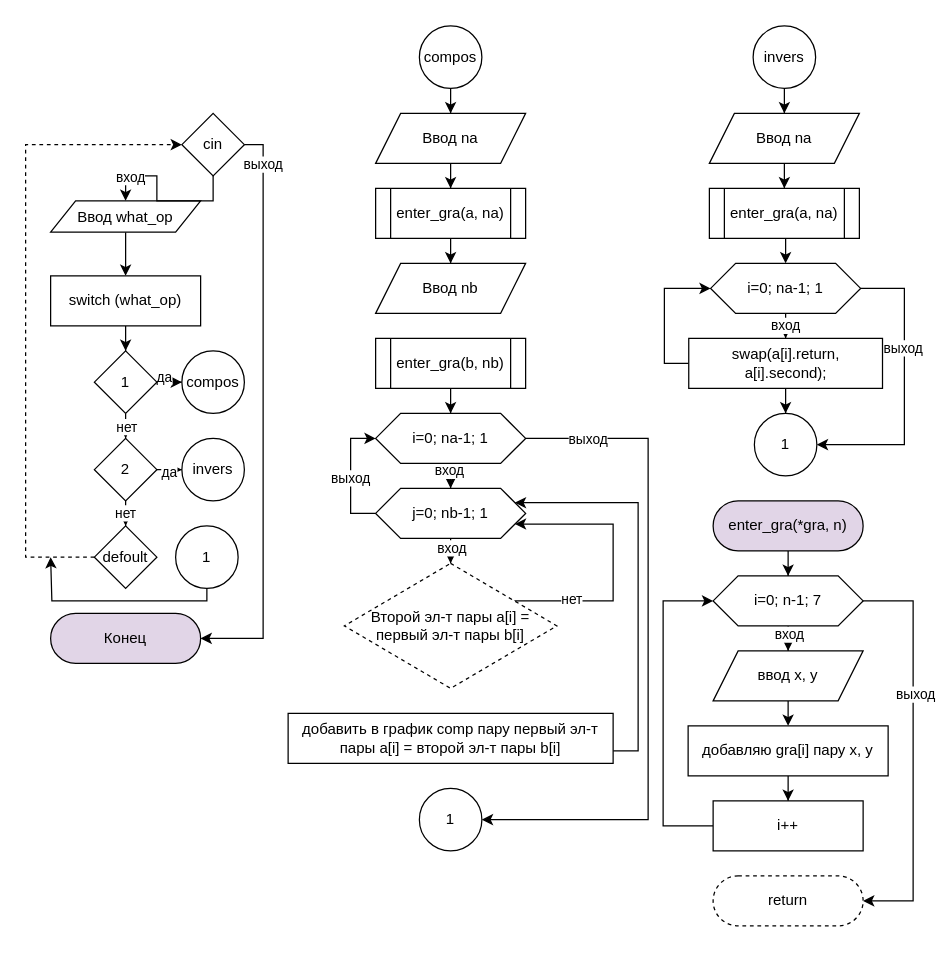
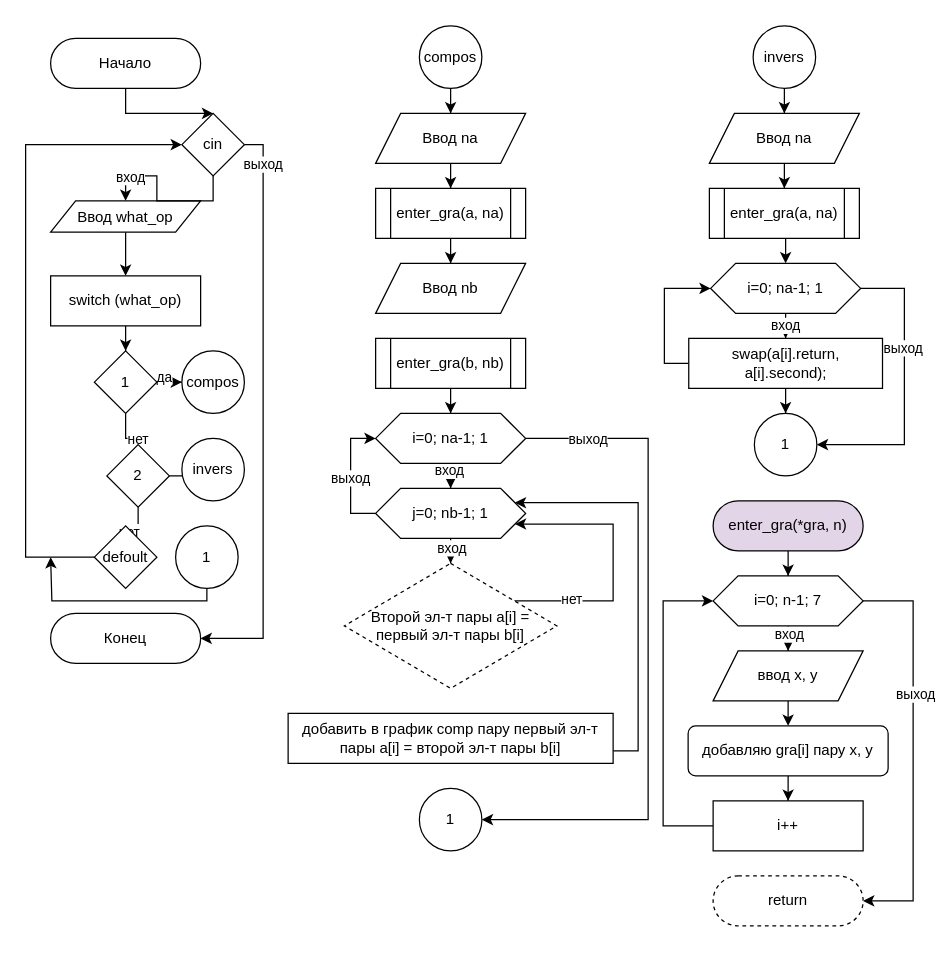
  <mxCell id="0" />
  <mxCell id="1" parent="0" />
  <mxCell id="2" style="edgeStyle=orthogonalEdgeStyle;rounded=0;orthogonalLoop=1;jettySize=auto;html=1;labelBackgroundColor=none;fontColor=default;" parent="1" source="3" target="5" edge="1"><mxGeometry relative="1" as="geometry" /></mxCell>
  <mxCell id="3" value="Ввод what_op" style="shape=parallelogram;perimeter=parallelogramPerimeter;whiteSpace=wrap;html=1;fixedSize=1;rounded=0;labelBackgroundColor=none;" parent="1" vertex="1"><mxGeometry x="40" y="160" width="120" height="25" as="geometry" /></mxCell>
  <mxCell id="4" style="edgeStyle=orthogonalEdgeStyle;rounded=0;orthogonalLoop=1;jettySize=auto;html=1;labelBackgroundColor=none;fontColor=default;" parent="1" source="5" target="10" edge="1"><mxGeometry relative="1" as="geometry" /></mxCell>
  <mxCell id="5" value="switch (what_op)" style="rounded=0;whiteSpace=wrap;html=1;labelBackgroundColor=none;" parent="1" vertex="1"><mxGeometry x="40" y="220" width="120" height="40" as="geometry" /></mxCell>
  <mxCell id="6" style="edgeStyle=orthogonalEdgeStyle;rounded=0;orthogonalLoop=1;jettySize=auto;html=1;labelBackgroundColor=none;fontColor=default;" parent="1" source="10" target="15" edge="1"><mxGeometry relative="1" as="geometry" /></mxCell>
  <mxCell id="7" value="нет" style="edgeLabel;html=1;align=center;verticalAlign=middle;resizable=0;points=[];" vertex="1" connectable="0" parent="6"><mxGeometry x="0.673" relative="1" as="geometry"><mxPoint as="offset" /></mxGeometry></mxCell>
  <mxCell id="8" style="edgeStyle=orthogonalEdgeStyle;rounded=0;orthogonalLoop=1;jettySize=auto;html=1;entryX=0;entryY=0.5;entryDx=0;entryDy=0;labelBackgroundColor=none;fontColor=default;" parent="1" source="10" target="54" edge="1"><mxGeometry relative="1" as="geometry" /></mxCell>
  <mxCell id="9" value="да" style="edgeLabel;html=1;align=center;verticalAlign=middle;resizable=0;points=[];" vertex="1" connectable="0" parent="8"><mxGeometry x="0.165" y="-5" relative="1" as="geometry"><mxPoint as="offset" /></mxGeometry></mxCell>
  <mxCell id="10" value="1" style="rhombus;whiteSpace=wrap;html=1;rounded=0;labelBackgroundColor=none;" parent="1" vertex="1"><mxGeometry x="75" y="280" width="50" height="50" as="geometry" /></mxCell>
  <mxCell id="11" style="edgeStyle=orthogonalEdgeStyle;rounded=0;orthogonalLoop=1;jettySize=auto;html=1;labelBackgroundColor=none;fontColor=default;" parent="1" source="15" target="17" edge="1"><mxGeometry relative="1" as="geometry" /></mxCell>
  <mxCell id="12" value="нет" style="edgeLabel;html=1;align=center;verticalAlign=middle;resizable=0;points=[];" vertex="1" connectable="0" parent="11"><mxGeometry x="0.621" y="-1" relative="1" as="geometry"><mxPoint as="offset" /></mxGeometry></mxCell>
  <mxCell id="13" style="edgeStyle=orthogonalEdgeStyle;rounded=0;orthogonalLoop=1;jettySize=auto;html=1;entryX=0;entryY=0.5;entryDx=0;entryDy=0;labelBackgroundColor=none;fontColor=default;" parent="1" source="15" target="55" edge="1"><mxGeometry relative="1" as="geometry" /></mxCell>
  <mxCell id="14" value="да" style="edgeLabel;html=1;align=center;verticalAlign=middle;resizable=0;points=[];" vertex="1" connectable="0" parent="13"><mxGeometry x="0.625" y="-1" relative="1" as="geometry"><mxPoint as="offset" /></mxGeometry></mxCell>
- <mxCell id="15" value="2" style="rhombus;whiteSpace=wrap;html=1;rounded=0;labelBackgroundColor=none;" parent="1" vertex="1"><mxGeometry x="75" y="350" width="50" height="50" as="geometry" /></mxCell>
- <mxCell id="16" style="edgeStyle=orthogonalEdgeStyle;rounded=0;orthogonalLoop=1;jettySize=auto;html=1;entryX=0;entryY=0.5;entryDx=0;entryDy=0;labelBackgroundColor=none;fontColor=default;dashed=1;" parent="1" source="17" target="51" edge="1"><mxGeometry relative="1" as="geometry"><Array as="points"><mxPoint x="20" y="445" /><mxPoint x="20" y="115" /></Array></mxGeometry></mxCell>
+ <mxCell id="15" value="2" style="rhombus;whiteSpace=wrap;html=1;rounded=0;labelBackgroundColor=none;" parent="1" vertex="1"><mxGeometry x="85" y="355" width="50" height="50" as="geometry" /></mxCell>
+ <mxCell id="16" style="edgeStyle=orthogonalEdgeStyle;rounded=0;orthogonalLoop=1;jettySize=auto;html=1;entryX=0;entryY=0.5;entryDx=0;entryDy=0;labelBackgroundColor=none;fontColor=default;" parent="1" source="17" target="51" edge="1"><mxGeometry relative="1" as="geometry"><Array as="points"><mxPoint x="20" y="445" /><mxPoint x="20" y="115" /></Array></mxGeometry></mxCell>
  <mxCell id="17" value="defoult" style="rhombus;whiteSpace=wrap;html=1;rounded=0;labelBackgroundColor=none;" parent="1" vertex="1"><mxGeometry x="75" y="420" width="50" height="50" as="geometry" /></mxCell>
  <mxCell id="18" style="edgeStyle=orthogonalEdgeStyle;rounded=0;orthogonalLoop=1;jettySize=auto;html=1;entryX=0.5;entryY=0;entryDx=0;entryDy=0;" edge="1" parent="1" source="19" target="79"><mxGeometry relative="1" as="geometry" /></mxCell>
  <mxCell id="19" value="Ввод na" style="shape=parallelogram;perimeter=parallelogramPerimeter;whiteSpace=wrap;html=1;fixedSize=1;rounded=0;labelBackgroundColor=none;" parent="1" vertex="1"><mxGeometry x="300" y="90" width="120" height="40" as="geometry" /></mxCell>
  <mxCell id="20" style="edgeStyle=orthogonalEdgeStyle;rounded=0;orthogonalLoop=1;jettySize=auto;html=1;exitX=0.5;exitY=1;exitDx=0;exitDy=0;entryX=0.5;entryY=0;entryDx=0;entryDy=0;labelBackgroundColor=none;fontColor=default;strokeColor=default;" parent="1" source="21" target="23" edge="1"><mxGeometry relative="1" as="geometry" /></mxCell>
  <mxCell id="21" value="ввод x, y" style="shape=parallelogram;perimeter=parallelogramPerimeter;whiteSpace=wrap;html=1;fixedSize=1;rounded=0;labelBackgroundColor=none;strokeColor=default;" parent="1" vertex="1"><mxGeometry x="570" y="520" width="120" height="40" as="geometry" /></mxCell>
  <mxCell id="22" style="edgeStyle=orthogonalEdgeStyle;rounded=0;orthogonalLoop=1;jettySize=auto;html=1;exitX=0.5;exitY=1;exitDx=0;exitDy=0;labelBackgroundColor=none;fontColor=default;strokeColor=default;" parent="1" source="23" target="25" edge="1"><mxGeometry relative="1" as="geometry" /></mxCell>
- <mxCell id="23" value="добавляю gra[i] пару x, y" style="rounded=0;whiteSpace=wrap;html=1;labelBackgroundColor=none;strokeColor=default;" parent="1" vertex="1"><mxGeometry x="550" y="580" width="160" height="40" as="geometry" /></mxCell>
+ <mxCell id="23" value="добавляю gra[i] пару x, y" style="whiteSpace=wrap;html=1;labelBackgroundColor=none;strokeColor=default;rounded=1;" parent="1" vertex="1"><mxGeometry x="550" y="580" width="160" height="40" as="geometry" /></mxCell>
  <mxCell id="24" style="edgeStyle=orthogonalEdgeStyle;rounded=0;orthogonalLoop=1;jettySize=auto;html=1;entryX=0;entryY=0.5;entryDx=0;entryDy=0;labelBackgroundColor=none;fontColor=default;strokeColor=default;" parent="1" source="25" target="30" edge="1"><mxGeometry relative="1" as="geometry"><Array as="points"><mxPoint x="530" y="660" /><mxPoint x="530" y="480" /></Array></mxGeometry></mxCell>
  <mxCell id="25" value="i++" style="rounded=0;whiteSpace=wrap;html=1;labelBackgroundColor=none;strokeColor=default;" parent="1" vertex="1"><mxGeometry x="570" y="640" width="120" height="40" as="geometry" /></mxCell>
  <mxCell id="26" style="edgeStyle=orthogonalEdgeStyle;rounded=0;orthogonalLoop=1;jettySize=auto;html=1;entryX=0.5;entryY=0;entryDx=0;entryDy=0;labelBackgroundColor=none;fontColor=default;strokeColor=default;" parent="1" source="30" target="21" edge="1"><mxGeometry relative="1" as="geometry" /></mxCell>
  <mxCell id="27" value="вход" style="edgeLabel;html=1;align=center;verticalAlign=middle;resizable=0;points=[];" vertex="1" connectable="0" parent="26"><mxGeometry x="-0.791" relative="1" as="geometry"><mxPoint as="offset" /></mxGeometry></mxCell>
  <mxCell id="28" style="edgeStyle=orthogonalEdgeStyle;rounded=0;orthogonalLoop=1;jettySize=auto;html=1;entryX=1;entryY=0.5;entryDx=0;entryDy=0;strokeColor=default;" edge="1" parent="1" source="30" target="77"><mxGeometry relative="1" as="geometry"><Array as="points"><mxPoint x="730" y="480" /><mxPoint x="730" y="720" /></Array></mxGeometry></mxCell>
  <mxCell id="29" value="выход" style="edgeLabel;html=1;align=center;verticalAlign=middle;resizable=0;points=[];" vertex="1" connectable="0" parent="28"><mxGeometry x="-0.285" y="1" relative="1" as="geometry"><mxPoint as="offset" /></mxGeometry></mxCell>
  <mxCell id="30" value="i=0; n-1; 7" style="shape=hexagon;perimeter=hexagonPerimeter2;whiteSpace=wrap;html=1;fixedSize=1;rounded=0;labelBackgroundColor=none;strokeColor=default;" parent="1" vertex="1"><mxGeometry x="570" y="460" width="120" height="40" as="geometry" /></mxCell>
  <mxCell id="31" style="edgeStyle=orthogonalEdgeStyle;rounded=0;orthogonalLoop=1;jettySize=auto;html=1;entryX=0.5;entryY=0;entryDx=0;entryDy=0;labelBackgroundColor=none;fontColor=default;" parent="1" source="35" target="40" edge="1"><mxGeometry relative="1" as="geometry" /></mxCell>
  <mxCell id="32" value="вход" style="edgeLabel;html=1;align=center;verticalAlign=middle;resizable=0;points=[];" vertex="1" connectable="0" parent="31"><mxGeometry x="0.488" y="-2" relative="1" as="geometry"><mxPoint as="offset" /></mxGeometry></mxCell>
  <mxCell id="33" style="edgeStyle=orthogonalEdgeStyle;rounded=0;orthogonalLoop=1;jettySize=auto;html=1;" edge="1" parent="1" source="35" target="60"><mxGeometry relative="1" as="geometry"><Array as="points"><mxPoint x="518" y="350" /><mxPoint x="518" y="655" /></Array></mxGeometry></mxCell>
  <mxCell id="34" value="выход" style="edgeLabel;html=1;align=center;verticalAlign=middle;resizable=0;points=[];" vertex="1" connectable="0" parent="33"><mxGeometry x="-0.817" relative="1" as="geometry"><mxPoint as="offset" /></mxGeometry></mxCell>
  <mxCell id="35" value="i=0; na-1; 1" style="shape=hexagon;perimeter=hexagonPerimeter2;whiteSpace=wrap;html=1;fixedSize=1;rounded=0;labelBackgroundColor=none;" parent="1" vertex="1"><mxGeometry x="300" y="330" width="120" height="40" as="geometry" /></mxCell>
  <mxCell id="36" style="edgeStyle=orthogonalEdgeStyle;rounded=0;orthogonalLoop=1;jettySize=auto;html=1;entryX=0.5;entryY=0;entryDx=0;entryDy=0;labelBackgroundColor=none;fontColor=default;" parent="1" source="40" target="43" edge="1"><mxGeometry relative="1" as="geometry" /></mxCell>
  <mxCell id="37" value="вход" style="edgeLabel;html=1;align=center;verticalAlign=middle;resizable=0;points=[];" vertex="1" connectable="0" parent="36"><mxGeometry x="0.57" relative="1" as="geometry"><mxPoint as="offset" /></mxGeometry></mxCell>
  <mxCell id="38" style="edgeStyle=orthogonalEdgeStyle;rounded=0;orthogonalLoop=1;jettySize=auto;html=1;exitX=0;exitY=0.5;exitDx=0;exitDy=0;entryX=0;entryY=0.5;entryDx=0;entryDy=0;labelBackgroundColor=none;fontColor=default;" parent="1" source="40" target="35" edge="1"><mxGeometry relative="1" as="geometry" /></mxCell>
  <mxCell id="39" value="выход" style="edgeLabel;html=1;align=center;verticalAlign=middle;resizable=0;points=[];" vertex="1" connectable="0" parent="38"><mxGeometry x="-0.02" y="1" relative="1" as="geometry"><mxPoint as="offset" /></mxGeometry></mxCell>
  <mxCell id="40" value="j=0; nb-1; 1" style="shape=hexagon;perimeter=hexagonPerimeter2;whiteSpace=wrap;html=1;fixedSize=1;rounded=0;labelBackgroundColor=none;" parent="1" vertex="1"><mxGeometry x="300" y="390" width="120" height="40" as="geometry" /></mxCell>
  <mxCell id="41" style="edgeStyle=orthogonalEdgeStyle;rounded=0;orthogonalLoop=1;jettySize=auto;html=1;entryX=1;entryY=0.75;entryDx=0;entryDy=0;labelBackgroundColor=none;fontColor=default;" parent="1" source="43" target="40" edge="1"><mxGeometry relative="1" as="geometry"><Array as="points"><mxPoint x="490" y="480" /><mxPoint x="490" y="419" /></Array></mxGeometry></mxCell>
  <mxCell id="42" value="нет" style="edgeLabel;html=1;align=center;verticalAlign=middle;resizable=0;points=[];" vertex="1" connectable="0" parent="41"><mxGeometry x="-0.59" y="2" relative="1" as="geometry"><mxPoint as="offset" /></mxGeometry></mxCell>
  <mxCell id="43" value="Второй эл-т пары&amp;nbsp;&lt;span style=&quot;background-color: initial;&quot;&gt;a[i] = первый эл-т пары b[i]&lt;/span&gt;" style="rhombus;whiteSpace=wrap;html=1;rounded=0;labelBackgroundColor=none;dashed=1;" parent="1" vertex="1"><mxGeometry x="275" y="450" width="170" height="100" as="geometry" /></mxCell>
  <mxCell id="44" style="edgeStyle=orthogonalEdgeStyle;rounded=0;orthogonalLoop=1;jettySize=auto;html=1;exitX=0.5;exitY=1;exitDx=0;exitDy=0;labelBackgroundColor=none;fontColor=default;" parent="1" source="43" target="43" edge="1"><mxGeometry relative="1" as="geometry" /></mxCell>
  <mxCell id="45" style="edgeStyle=orthogonalEdgeStyle;rounded=0;orthogonalLoop=1;jettySize=auto;html=1;entryX=1;entryY=0.25;entryDx=0;entryDy=0;labelBackgroundColor=none;fontColor=default;" parent="1" source="46" target="40" edge="1"><mxGeometry relative="1" as="geometry"><mxPoint x="530" y="390" as="targetPoint" /><Array as="points"><mxPoint x="510" y="600" /><mxPoint x="510" y="401" /></Array></mxGeometry></mxCell>
  <mxCell id="46" value="добавить в график comp пару первый эл-т пары a[i] = второй эл-т пары b[i]" style="rounded=0;whiteSpace=wrap;html=1;labelBackgroundColor=none;" parent="1" vertex="1"><mxGeometry x="230" y="570" width="260" height="40" as="geometry" /></mxCell>
  <mxCell id="47" style="edgeStyle=orthogonalEdgeStyle;rounded=0;orthogonalLoop=1;jettySize=auto;html=1;entryX=0.5;entryY=0;entryDx=0;entryDy=0;labelBackgroundColor=none;fontColor=default;" parent="1" source="51" target="3" edge="1"><mxGeometry relative="1" as="geometry" /></mxCell>
  <mxCell id="48" value="вход" style="edgeLabel;html=1;align=center;verticalAlign=middle;resizable=0;points=[];" vertex="1" connectable="0" parent="47"><mxGeometry x="0.648" relative="1" as="geometry"><mxPoint as="offset" /></mxGeometry></mxCell>
  <mxCell id="49" style="edgeStyle=orthogonalEdgeStyle;rounded=0;orthogonalLoop=1;jettySize=auto;html=1;entryX=1;entryY=0.5;entryDx=0;entryDy=0;" parent="1" source="51" target="74" edge="1"><mxGeometry relative="1" as="geometry"><Array as="points"><mxPoint x="210" y="115" /><mxPoint x="210" y="510" /></Array></mxGeometry></mxCell>
  <mxCell id="50" value="выход" style="edgeLabel;html=1;align=center;verticalAlign=middle;resizable=0;points=[];" vertex="1" connectable="0" parent="49"><mxGeometry x="-0.868" y="-1" relative="1" as="geometry"><mxPoint as="offset" /></mxGeometry></mxCell>
  <mxCell id="51" value="cin" style="rhombus;whiteSpace=wrap;html=1;rounded=0;labelBackgroundColor=none;" parent="1" vertex="1"><mxGeometry x="145" y="90" width="50" height="50" as="geometry" /></mxCell>
  <mxCell id="52" style="edgeStyle=orthogonalEdgeStyle;rounded=0;orthogonalLoop=1;jettySize=auto;html=1;entryX=0.5;entryY=0;entryDx=0;entryDy=0;labelBackgroundColor=none;fontColor=default;" parent="1" source="53" target="19" edge="1"><mxGeometry relative="1" as="geometry" /></mxCell>
  <mxCell id="53" value="compos" style="ellipse;whiteSpace=wrap;html=1;aspect=fixed;rounded=0;labelBackgroundColor=none;" parent="1" vertex="1"><mxGeometry x="335" y="20" width="50" height="50" as="geometry" /></mxCell>
  <mxCell id="54" value="compos" style="ellipse;whiteSpace=wrap;html=1;aspect=fixed;rounded=0;labelBackgroundColor=none;" parent="1" vertex="1"><mxGeometry x="145" y="280" width="50" height="50" as="geometry" /></mxCell>
  <mxCell id="55" value="invers" style="ellipse;whiteSpace=wrap;html=1;aspect=fixed;rounded=0;labelBackgroundColor=none;" parent="1" vertex="1"><mxGeometry x="145" y="350" width="50" height="50" as="geometry" /></mxCell>
  <mxCell id="56" style="edgeStyle=orthogonalEdgeStyle;rounded=0;orthogonalLoop=1;jettySize=auto;html=1;entryX=0.5;entryY=0;entryDx=0;entryDy=0;labelBackgroundColor=none;fontColor=default;" parent="1" source="57" target="59" edge="1"><mxGeometry relative="1" as="geometry" /></mxCell>
  <mxCell id="57" value="invers" style="ellipse;whiteSpace=wrap;html=1;aspect=fixed;rounded=0;labelBackgroundColor=none;" parent="1" vertex="1"><mxGeometry x="602" y="20" width="50" height="50" as="geometry" /></mxCell>
  <mxCell id="58" style="edgeStyle=orthogonalEdgeStyle;rounded=0;orthogonalLoop=1;jettySize=auto;html=1;entryX=0.5;entryY=0;entryDx=0;entryDy=0;" edge="1" parent="1" source="59" target="84"><mxGeometry relative="1" as="geometry" /></mxCell>
  <mxCell id="59" value="Ввод na" style="shape=parallelogram;perimeter=parallelogramPerimeter;whiteSpace=wrap;html=1;fixedSize=1;rounded=0;labelBackgroundColor=none;" parent="1" vertex="1"><mxGeometry x="567" y="90" width="120" height="40" as="geometry" /></mxCell>
  <mxCell id="60" value="1" style="ellipse;whiteSpace=wrap;html=1;aspect=fixed;rounded=0;labelBackgroundColor=none;" parent="1" vertex="1"><mxGeometry x="335" y="630" width="50" height="50" as="geometry" /></mxCell>
  <mxCell id="61" style="edgeStyle=orthogonalEdgeStyle;rounded=0;orthogonalLoop=1;jettySize=auto;html=1;" parent="1" source="62" edge="1"><mxGeometry relative="1" as="geometry"><mxPoint x="40" y="445" as="targetPoint" /><Array as="points"><mxPoint x="165" y="480" /><mxPoint x="41" y="480" /><mxPoint x="41" y="445" /></Array></mxGeometry></mxCell>
  <mxCell id="62" value="1" style="ellipse;whiteSpace=wrap;html=1;aspect=fixed;rounded=0;labelBackgroundColor=none;" parent="1" vertex="1"><mxGeometry x="140" y="420" width="50" height="50" as="geometry" /></mxCell>
  <mxCell id="63" style="edgeStyle=orthogonalEdgeStyle;rounded=0;orthogonalLoop=1;jettySize=auto;html=1;entryX=0.5;entryY=0;entryDx=0;entryDy=0;" parent="1" source="67" target="70" edge="1"><mxGeometry relative="1" as="geometry" /></mxCell>
  <mxCell id="64" value="вход" style="edgeLabel;html=1;align=center;verticalAlign=middle;resizable=0;points=[];" vertex="1" connectable="0" parent="63"><mxGeometry x="0.034" y="1" relative="1" as="geometry"><mxPoint as="offset" /></mxGeometry></mxCell>
  <mxCell id="65" style="edgeStyle=orthogonalEdgeStyle;rounded=0;orthogonalLoop=1;jettySize=auto;html=1;entryX=1;entryY=0.5;entryDx=0;entryDy=0;" parent="1" source="67" target="71" edge="1"><mxGeometry relative="1" as="geometry"><Array as="points"><mxPoint x="723" y="230" /><mxPoint x="723" y="355" /></Array></mxGeometry></mxCell>
  <mxCell id="66" value="выход" style="edgeLabel;html=1;align=center;verticalAlign=middle;resizable=0;points=[];" vertex="1" connectable="0" parent="65"><mxGeometry x="-0.288" y="-2" relative="1" as="geometry"><mxPoint as="offset" /></mxGeometry></mxCell>
  <mxCell id="67" value="i=0; na-1; 1" style="shape=hexagon;perimeter=hexagonPerimeter2;whiteSpace=wrap;html=1;fixedSize=1;rounded=0;labelBackgroundColor=none;" parent="1" vertex="1"><mxGeometry x="568" y="210" width="120" height="40" as="geometry" /></mxCell>
  <mxCell id="68" style="edgeStyle=orthogonalEdgeStyle;rounded=0;orthogonalLoop=1;jettySize=auto;html=1;entryX=0;entryY=0.5;entryDx=0;entryDy=0;" parent="1" source="70" target="67" edge="1"><mxGeometry relative="1" as="geometry"><Array as="points"><mxPoint x="531" y="290" /><mxPoint x="531" y="230" /></Array></mxGeometry></mxCell>
  <mxCell id="69" style="edgeStyle=orthogonalEdgeStyle;rounded=0;orthogonalLoop=1;jettySize=auto;html=1;entryX=0.5;entryY=0;entryDx=0;entryDy=0;" parent="1" source="70" target="71" edge="1"><mxGeometry relative="1" as="geometry" /></mxCell>
  <mxCell id="70" value="swap(a[i].return, a[i].second);" style="rounded=0;whiteSpace=wrap;html=1;labelBackgroundColor=none;" parent="1" vertex="1"><mxGeometry x="550.5" y="270" width="155" height="40" as="geometry" /></mxCell>
  <mxCell id="71" value="1" style="ellipse;whiteSpace=wrap;html=1;aspect=fixed;rounded=0;labelBackgroundColor=none;" parent="1" vertex="1"><mxGeometry x="603" y="330" width="50" height="50" as="geometry" /></mxCell>
- <mxCell id="74" value="Конец" style="rounded=1;whiteSpace=wrap;html=1;arcSize=50;fillColor=#e1d5e7;" parent="1" vertex="1"><mxGeometry x="40" y="490" width="120" height="40" as="geometry" /></mxCell>
+ <mxCell id="72" style="edgeStyle=orthogonalEdgeStyle;rounded=0;orthogonalLoop=1;jettySize=auto;html=1;entryX=0.5;entryY=0;entryDx=0;entryDy=0;" parent="1" source="73" target="51" edge="1"><mxGeometry relative="1" as="geometry" /></mxCell>
+ <mxCell id="73" value="Начало" style="rounded=1;whiteSpace=wrap;html=1;arcSize=50;" parent="1" vertex="1"><mxGeometry x="40" y="30" width="120" height="40" as="geometry" /></mxCell>
+ <mxCell id="74" value="Конец" style="rounded=1;whiteSpace=wrap;html=1;arcSize=50;" parent="1" vertex="1"><mxGeometry x="40" y="490" width="120" height="40" as="geometry" /></mxCell>
  <mxCell id="75" style="edgeStyle=orthogonalEdgeStyle;rounded=0;orthogonalLoop=1;jettySize=auto;html=1;strokeColor=default;" edge="1" parent="1" source="76" target="30"><mxGeometry relative="1" as="geometry" /></mxCell>
  <mxCell id="76" value="enter_gra(*gra, n)" style="rounded=1;whiteSpace=wrap;html=1;arcSize=50;strokeColor=default;fillColor=#e1d5e7;" vertex="1" parent="1"><mxGeometry x="570" y="400" width="120" height="40" as="geometry" /></mxCell>
  <mxCell id="77" value="return" style="rounded=1;whiteSpace=wrap;html=1;arcSize=50;strokeColor=default;dashed=1;" vertex="1" parent="1"><mxGeometry x="570" y="700" width="120" height="40" as="geometry" /></mxCell>
  <mxCell id="78" style="edgeStyle=orthogonalEdgeStyle;rounded=0;orthogonalLoop=1;jettySize=auto;html=1;" edge="1" parent="1" source="79" target="80"><mxGeometry relative="1" as="geometry" /></mxCell>
  <mxCell id="79" value="enter_gra(a, na)" style="shape=process;whiteSpace=wrap;html=1;backgroundOutline=1;" vertex="1" parent="1"><mxGeometry x="300" y="150" width="120" height="40" as="geometry" /></mxCell>
  <mxCell id="80" value="Ввод nb" style="shape=parallelogram;perimeter=parallelogramPerimeter;whiteSpace=wrap;html=1;fixedSize=1;rounded=0;labelBackgroundColor=none;" vertex="1" parent="1"><mxGeometry x="300" y="210" width="120" height="40" as="geometry" /></mxCell>
  <mxCell id="81" style="edgeStyle=orthogonalEdgeStyle;rounded=0;orthogonalLoop=1;jettySize=auto;html=1;" edge="1" parent="1" source="82" target="35"><mxGeometry relative="1" as="geometry" /></mxCell>
  <mxCell id="82" value="enter_gra(b, nb)" style="shape=process;whiteSpace=wrap;html=1;backgroundOutline=1;" vertex="1" parent="1"><mxGeometry x="300" y="270" width="120" height="40" as="geometry" /></mxCell>
  <mxCell id="83" style="edgeStyle=orthogonalEdgeStyle;rounded=0;orthogonalLoop=1;jettySize=auto;html=1;entryX=0.5;entryY=0;entryDx=0;entryDy=0;" edge="1" parent="1" source="84" target="67"><mxGeometry relative="1" as="geometry"><Array as="points"><mxPoint x="630" y="190" /><mxPoint x="630" y="190" /></Array></mxGeometry></mxCell>
  <mxCell id="84" value="enter_gra(a, na)" style="shape=process;whiteSpace=wrap;html=1;backgroundOutline=1;" vertex="1" parent="1"><mxGeometry x="567" y="150" width="120" height="40" as="geometry" /></mxCell>
